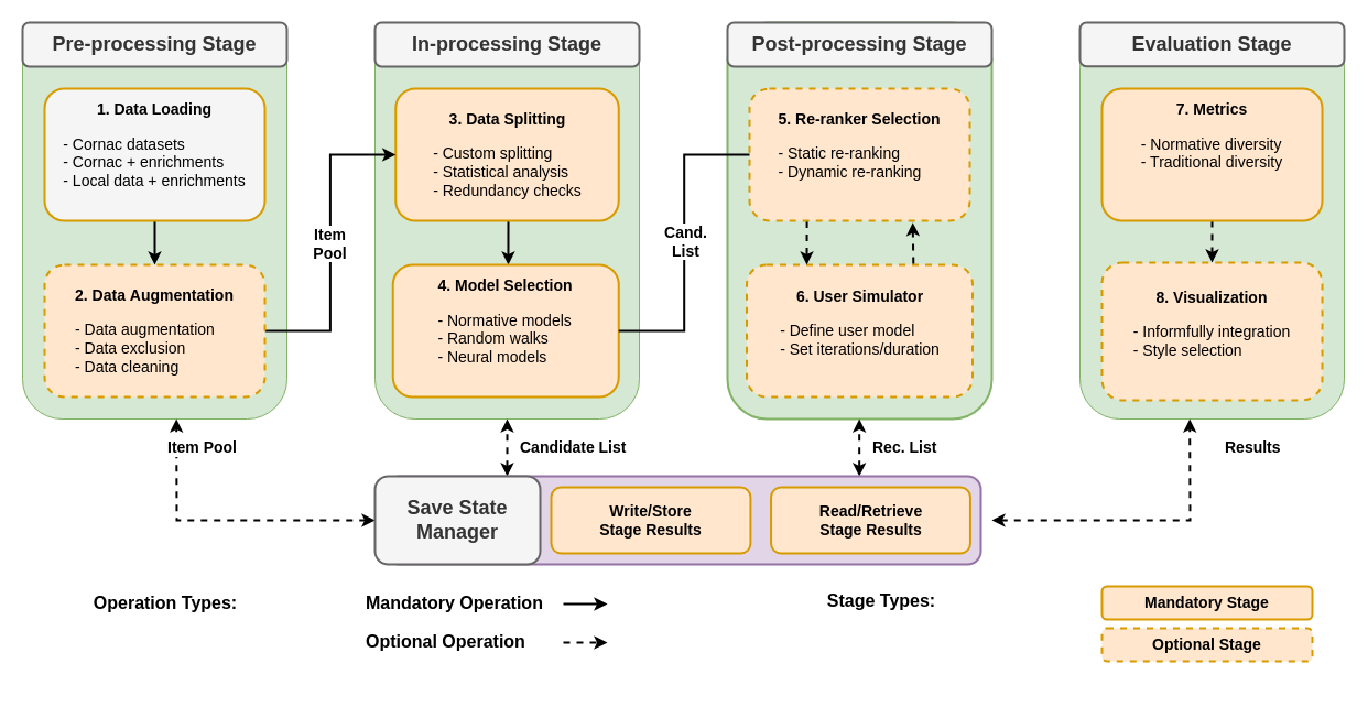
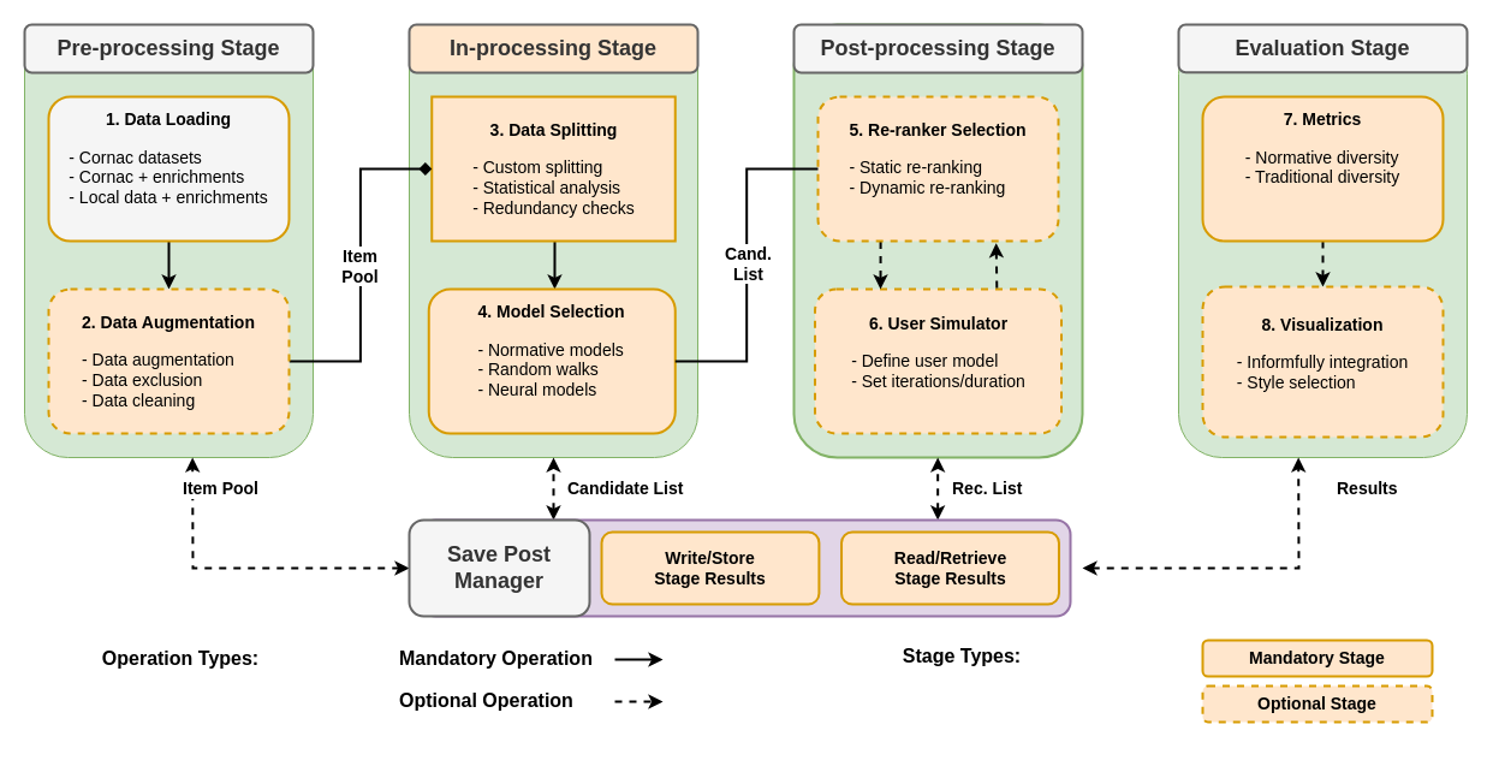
  <mxCell id="0" />
  <mxCell id="1" parent="0" />
  <mxCell id="2" value="" style="group;strokeWidth=2;" parent="1" vertex="1" connectable="0"><mxGeometry x="20" y="20" width="240" height="360" as="geometry" /></mxCell>
  <mxCell id="3" value="" style="rounded=1;whiteSpace=wrap;html=1;fillColor=#d5e8d4;strokeColor=#82b366;" parent="2" vertex="1"><mxGeometry width="240" height="360" as="geometry" /></mxCell>
  <mxCell id="4" value="&lt;b&gt;&lt;font style=&quot;font-size: 18px&quot;&gt;Pre-processing Stage&lt;/font&gt;&lt;/b&gt;" style="rounded=1;whiteSpace=wrap;html=1;fillColor=#f5f5f5;strokeColor=#666666;fontColor=#333333;strokeWidth=2;" parent="2" vertex="1"><mxGeometry width="240" height="40" as="geometry" /></mxCell>
  <mxCell id="5" value="" style="group;strokeWidth=2;" parent="1" vertex="1" connectable="0"><mxGeometry x="980" y="20" width="240" height="362" as="geometry" /></mxCell>
  <mxCell id="6" value="" style="rounded=1;whiteSpace=wrap;html=1;fillColor=#d5e8d4;strokeColor=#82b366;" parent="5" vertex="1"><mxGeometry y="4.96" width="240" height="355.04" as="geometry" /></mxCell>
  <mxCell id="7" value="&lt;b&gt;&lt;font style=&quot;font-size: 18px&quot;&gt;Evaluation Stage&lt;/font&gt;&lt;/b&gt;" style="rounded=1;whiteSpace=wrap;html=1;fillColor=#f5f5f5;strokeColor=#666666;fontColor=#333333;strokeWidth=2;" parent="5" vertex="1"><mxGeometry width="240" height="39.671" as="geometry" /></mxCell>
  <mxCell id="8" value="" style="group;strokeWidth=2;" parent="1" vertex="1" connectable="0"><mxGeometry x="660" y="20" width="240" height="360" as="geometry" /></mxCell>
  <mxCell id="9" value="" style="rounded=1;whiteSpace=wrap;html=1;fillColor=#d5e8d4;strokeColor=#82b366;strokeWidth=2;" parent="8" vertex="1"><mxGeometry width="240" height="360" as="geometry" /></mxCell>
  <mxCell id="10" value="&lt;b&gt;&lt;font style=&quot;font-size: 18px&quot;&gt;Post-processing Stage&lt;/font&gt;&lt;/b&gt;" style="rounded=1;whiteSpace=wrap;html=1;fillColor=#f5f5f5;strokeColor=#666666;fontColor=#333333;strokeWidth=2;" parent="8" vertex="1"><mxGeometry width="240" height="40" as="geometry" /></mxCell>
  <mxCell id="11" value="&lt;b&gt;&lt;font&gt;&lt;font style=&quot;font-size: 14px&quot;&gt;6. User Simulator&lt;/font&gt;&lt;br&gt;&lt;/font&gt;&lt;/b&gt;&lt;b&gt;&lt;div style=&quot;text-align: left&quot;&gt;&lt;b&gt;&lt;br&gt;&lt;/b&gt;&lt;/div&gt;&lt;div style=&quot;text-align: left&quot;&gt;&lt;span style=&quot;background-color: transparent; color: light-dark(rgb(0, 0, 0), rgb(255, 255, 255)); font-weight: normal;&quot;&gt;&lt;font style=&quot;font-size: 14px;&quot;&gt;- Define user model&lt;/font&gt;&lt;/span&gt;&lt;/div&gt;&lt;/b&gt;&lt;div style=&quot;text-align: left&quot;&gt;&lt;font style=&quot;font-size: 14px;&quot;&gt;- Set iterations/duration&lt;/font&gt;&lt;/div&gt;&lt;div style=&quot;text-align: left&quot;&gt;&lt;br&gt;&lt;/div&gt;" style="rounded=1;whiteSpace=wrap;html=1;fillColor=#ffe6cc;strokeColor=#d79b00;dashed=1;strokeWidth=2;" parent="8" vertex="1"><mxGeometry x="17.5" y="220" width="205" height="120" as="geometry" /></mxCell>
  <mxCell id="12" style="edgeStyle=orthogonalEdgeStyle;rounded=0;orthogonalLoop=1;jettySize=auto;html=1;strokeWidth=2;dashed=1;" parent="8" edge="1"><mxGeometry relative="1" as="geometry"><mxPoint x="72.09" y="180.6" as="sourcePoint" /><mxPoint x="72" y="220" as="targetPoint" /></mxGeometry></mxCell>
  <mxCell id="13" style="edgeStyle=orthogonalEdgeStyle;rounded=0;orthogonalLoop=1;jettySize=auto;html=1;entryX=0.741;entryY=1.014;entryDx=0;entryDy=0;strokeWidth=2;dashed=1;entryPerimeter=0;" parent="8" target="23" edge="1"><mxGeometry relative="1" as="geometry"><mxPoint x="168.8" y="219" as="sourcePoint" /><mxPoint x="168.0" y="181.04" as="targetPoint" /></mxGeometry></mxCell>
  <mxCell id="14" value="" style="group;strokeWidth=2;" parent="1" vertex="1" connectable="0"><mxGeometry x="340" y="20" width="240" height="360" as="geometry" /></mxCell>
  <mxCell id="15" value="" style="rounded=1;whiteSpace=wrap;html=1;fillColor=#d5e8d4;strokeColor=#82b366;" parent="14" vertex="1"><mxGeometry width="240" height="360" as="geometry" /></mxCell>
- <mxCell id="16" value="&lt;b&gt;&lt;font style=&quot;font-size: 18px&quot;&gt;In-processing Stage&lt;/font&gt;&lt;/b&gt;" style="rounded=1;whiteSpace=wrap;html=1;fillColor=#f5f5f5;strokeColor=#666666;fontColor=#333333;strokeWidth=2;" parent="14" vertex="1"><mxGeometry width="240" height="40" as="geometry" /></mxCell>
+ <mxCell id="16" value="&lt;b&gt;&lt;font style=&quot;font-size: 18px&quot;&gt;In-processing Stage&lt;/font&gt;&lt;/b&gt;" style="rounded=1;whiteSpace=wrap;html=1;fillColor=#ffe6cc;strokeColor=#666666;fontColor=#333333;strokeWidth=2;" parent="14" vertex="1"><mxGeometry width="240" height="40" as="geometry" /></mxCell>
  <mxCell id="17" style="edgeStyle=orthogonalEdgeStyle;rounded=0;orthogonalLoop=1;jettySize=auto;html=1;exitX=0.5;exitY=1;exitDx=0;exitDy=0;strokeWidth=2;" parent="14" source="18" edge="1"><mxGeometry relative="1" as="geometry"><mxPoint x="120.966" y="220" as="targetPoint" /><Array as="points"><mxPoint x="121" y="180" /></Array></mxGeometry></mxCell>
- <mxCell id="18" value="&lt;b&gt;&lt;font style=&quot;font-size: 14px&quot;&gt;3. Data Splitting&lt;/font&gt;&lt;/b&gt;&lt;br&gt;&lt;br&gt;&lt;div style=&quot;text-align: left;&quot;&gt;&lt;font style=&quot;font-size: 14px;&quot;&gt;- Custom splitting&lt;/font&gt;&lt;/div&gt;&lt;div style=&quot;text-align: left;&quot;&gt;&lt;font style=&quot;font-size: 14px;&quot;&gt;- Statistical analysis&lt;/font&gt;&lt;/div&gt;&lt;div style=&quot;text-align: left&quot;&gt;&lt;div&gt;&lt;font style=&quot;font-size: 14px;&quot;&gt;- Redundancy checks&lt;/font&gt;&lt;/div&gt;&lt;/div&gt;" style="rounded=1;whiteSpace=wrap;html=1;fillColor=#ffe6cc;strokeColor=#d79b00;strokeWidth=2;" parent="14" vertex="1"><mxGeometry x="18.75" y="60" width="202.5" height="120" as="geometry" /></mxCell>
+ <mxCell id="18" value="&lt;b&gt;&lt;font style=&quot;font-size: 14px&quot;&gt;3. Data Splitting&lt;/font&gt;&lt;/b&gt;&lt;br&gt;&lt;br&gt;&lt;div style=&quot;text-align: left;&quot;&gt;&lt;font style=&quot;font-size: 14px;&quot;&gt;- Custom splitting&lt;/font&gt;&lt;/div&gt;&lt;div style=&quot;text-align: left;&quot;&gt;&lt;font style=&quot;font-size: 14px;&quot;&gt;- Statistical analysis&lt;/font&gt;&lt;/div&gt;&lt;div style=&quot;text-align: left&quot;&gt;&lt;div&gt;&lt;font style=&quot;font-size: 14px;&quot;&gt;- Redundancy checks&lt;/font&gt;&lt;/div&gt;&lt;/div&gt;" style="whiteSpace=wrap;html=1;fillColor=#ffe6cc;strokeColor=#d79b00;strokeWidth=2;rounded=0;" parent="14" vertex="1"><mxGeometry x="18.75" y="60" width="202.5" height="120" as="geometry" /></mxCell>
  <mxCell id="19" value="&lt;b&gt;&lt;font&gt;&lt;font style=&quot;font-size: 14px&quot;&gt;4. Model Selection&lt;/font&gt;&lt;br&gt;&lt;/font&gt;&lt;/b&gt;&lt;b&gt;&lt;div style=&quot;text-align: left&quot;&gt;&lt;b&gt;&lt;br&gt;&lt;/b&gt;&lt;/div&gt;&lt;div style=&quot;text-align: left&quot;&gt;&lt;font style=&quot;font-size: 14px;&quot;&gt;&lt;span style=&quot;background-color: transparent; color: light-dark(rgb(0, 0, 0), rgb(255, 255, 255)); font-weight: normal;&quot;&gt;- Normative models&lt;/span&gt;&lt;/font&gt;&lt;/div&gt;&lt;div style=&quot;text-align: left&quot;&gt;&lt;span style=&quot;background-color: transparent; color: light-dark(rgb(0, 0, 0), rgb(255, 255, 255)); font-weight: normal;&quot;&gt;&lt;font style=&quot;font-size: 14px;&quot;&gt;- Random walks&lt;/font&gt;&lt;/span&gt;&lt;/div&gt;&lt;/b&gt;&lt;div style=&quot;text-align: left&quot;&gt;&lt;font style=&quot;font-size: 14px;&quot;&gt;- Neural models&lt;/font&gt;&lt;/div&gt;&lt;div style=&quot;text-align: left&quot;&gt;&lt;font style=&quot;font-size: 14px;&quot;&gt;&lt;br&gt;&lt;/font&gt;&lt;/div&gt;" style="rounded=1;whiteSpace=wrap;html=1;fillColor=#ffe6cc;strokeColor=#d79b00;strokeWidth=2;" parent="14" vertex="1"><mxGeometry x="16.25" y="220" width="205" height="120" as="geometry" /></mxCell>
  <mxCell id="20" style="edgeStyle=orthogonalEdgeStyle;rounded=0;orthogonalLoop=1;jettySize=auto;html=1;exitX=0.5;exitY=1;exitDx=0;exitDy=0;entryX=0.5;entryY=0;entryDx=0;entryDy=0;strokeWidth=2;dashed=1;" parent="1" source="21" target="22" edge="1"><mxGeometry relative="1" as="geometry" /></mxCell>
  <mxCell id="21" value="&lt;font style=&quot;font-weight: bold ; font-size: 14px&quot;&gt;7. Metrics&lt;/font&gt;&lt;br&gt;&lt;br&gt;&lt;div style=&quot;text-align: left&quot;&gt;&lt;span style=&quot;background-color: transparent; color: light-dark(rgb(0, 0, 0), rgb(255, 255, 255));&quot;&gt;&lt;font style=&quot;font-size: 14px;&quot;&gt;- Normative diversity&lt;/font&gt;&lt;/span&gt;&lt;/div&gt;&lt;div style=&quot;text-align: left&quot;&gt;&lt;span style=&quot;font-size: 14px;&quot;&gt;- Traditional diversity&lt;/span&gt;&lt;/div&gt;&lt;div style=&quot;text-align: left&quot;&gt;&lt;span style=&quot;font-size: 14px;&quot;&gt;&lt;br&gt;&lt;/span&gt;&lt;/div&gt;&lt;div style=&quot;text-align: left&quot;&gt;&lt;span style=&quot;font-size: 14px;&quot;&gt;&lt;br&gt;&lt;/span&gt;&lt;/div&gt;" style="rounded=1;whiteSpace=wrap;html=1;fillColor=#ffe6cc;strokeColor=#d79b00;strokeWidth=2;" parent="1" vertex="1"><mxGeometry x="1000" y="80" width="200" height="120" as="geometry" /></mxCell>
  <mxCell id="22" value="&lt;font style=&quot;font-weight: bold ; font-size: 14px&quot;&gt;8. Visualization&lt;/font&gt;&lt;br&gt;&lt;br&gt;&lt;div style=&quot;text-align: left&quot;&gt;&lt;span style=&quot;background-color: transparent; color: light-dark(rgb(0, 0, 0), rgb(255, 255, 255));&quot;&gt;&lt;font style=&quot;font-size: 14px;&quot;&gt;-&amp;nbsp;&lt;/font&gt;&lt;/span&gt;&lt;span style=&quot;font-size: 14px; background-color: transparent; color: light-dark(rgb(0, 0, 0), rgb(255, 255, 255));&quot;&gt;Informfully integration&lt;/span&gt;&lt;/div&gt;&lt;div style=&quot;text-align: left&quot;&gt;&lt;span style=&quot;background-color: transparent; color: light-dark(rgb(0, 0, 0), rgb(255, 255, 255));&quot;&gt;&lt;font style=&quot;font-size: 14px;&quot;&gt;- Style selection&lt;/font&gt;&lt;/span&gt;&lt;/div&gt;&lt;div style=&quot;text-align: left&quot;&gt;&lt;span&gt;&lt;br&gt;&lt;/span&gt;&lt;/div&gt;" style="rounded=1;whiteSpace=wrap;html=1;fillColor=#ffe6cc;strokeColor=#d79b00;strokeWidth=2;dashed=1;" parent="1" vertex="1"><mxGeometry x="1000" y="238" width="200" height="125" as="geometry" /></mxCell>
  <mxCell id="23" value="&lt;b&gt;&lt;font style=&quot;font-size: 14px&quot;&gt;5. Re-ranker Selection&lt;/font&gt;&lt;/b&gt;&lt;br&gt;&lt;br&gt;&lt;div style=&quot;text-align: left;&quot;&gt;&lt;font style=&quot;font-size: 14px;&quot;&gt;&lt;span style=&quot;font-weight: normal; background-color: transparent; color: light-dark(rgb(0, 0, 0), rgb(255, 255, 255));&quot;&gt;-&amp;nbsp;&lt;/span&gt;&lt;span style=&quot;background-color: transparent; color: light-dark(rgb(0, 0, 0), rgb(255, 255, 255));&quot;&gt;Static re-ranking&lt;/span&gt;&lt;/font&gt;&lt;/div&gt;&lt;div style=&quot;text-align: left;&quot;&gt;&lt;span style=&quot;font-weight: normal; background-color: transparent; color: light-dark(rgb(0, 0, 0), rgb(255, 255, 255));&quot;&gt;&lt;font style=&quot;font-size: 14px;&quot;&gt;- Dynamic re-ranking&lt;/font&gt;&lt;/span&gt;&lt;/div&gt;&lt;div style=&quot;text-align: left&quot;&gt;&lt;font style=&quot;font-size: 14px;&quot;&gt;&lt;br&gt;&lt;/font&gt;&lt;/div&gt;" style="rounded=1;whiteSpace=wrap;html=1;fillColor=#ffe6cc;strokeColor=#d79b00;dashed=1;strokeWidth=2;" parent="1" vertex="1"><mxGeometry x="680" y="80" width="200" height="120" as="geometry" /></mxCell>
  <mxCell id="24" style="edgeStyle=orthogonalEdgeStyle;rounded=0;orthogonalLoop=1;jettySize=auto;html=1;exitX=0.5;exitY=1;exitDx=0;exitDy=0;entryX=0.5;entryY=0;entryDx=0;entryDy=0;strokeWidth=2;" parent="1" source="25" target="30" edge="1"><mxGeometry relative="1" as="geometry" /></mxCell>
  <mxCell id="25" value="&lt;font style=&quot;font-size: 14px&quot;&gt;&lt;b&gt;1. Data Loading&lt;/b&gt;&lt;/font&gt;&lt;br&gt;&lt;br&gt;&lt;div style=&quot;text-align: left&quot;&gt;&lt;div&gt;&lt;span style=&quot;background-color: transparent; color: light-dark(rgb(0, 0, 0), rgb(255, 255, 255));&quot;&gt;&lt;font style=&quot;font-size: 14px;&quot;&gt;- Cornac datasets&lt;/font&gt;&lt;/span&gt;&lt;/div&gt;&lt;div&gt;&lt;font style=&quot;font-size: 14px;&quot;&gt;- Cornac + enrichments&lt;/font&gt;&lt;/div&gt;&lt;div&gt;&lt;font style=&quot;font-size: 14px;&quot;&gt;- Local data + enrichments&lt;/font&gt;&lt;/div&gt;&lt;div&gt;&lt;font style=&quot;font-size: 14px;&quot;&gt;&lt;br&gt;&lt;/font&gt;&lt;/div&gt;&lt;/div&gt;" style="rounded=1;whiteSpace=wrap;html=1;fillColor=#f5f5f5;strokeColor=#d79b00;strokeWidth=2;" parent="1" vertex="1"><mxGeometry x="40" y="80" width="200" height="120" as="geometry" /></mxCell>
- <mxCell id="26" style="edgeStyle=orthogonalEdgeStyle;rounded=0;orthogonalLoop=1;jettySize=auto;html=1;exitX=1;exitY=0.5;exitDx=0;exitDy=0;entryX=0;entryY=0.5;entryDx=0;entryDy=0;strokeWidth=2;" parent="1" source="30" target="18" edge="1"><mxGeometry relative="1" as="geometry" /></mxCell>
+ <mxCell id="26" style="edgeStyle=orthogonalEdgeStyle;rounded=0;orthogonalLoop=1;jettySize=auto;html=1;exitX=1;exitY=0.5;exitDx=0;exitDy=0;entryX=0;entryY=0.5;entryDx=0;entryDy=0;strokeWidth=2;endArrow=diamond;" parent="1" source="30" target="18" edge="1"><mxGeometry relative="1" as="geometry" /></mxCell>
  <mxCell id="27" value="&lt;font style=&quot;font-size: 14px;&quot;&gt;&lt;b&gt;Item&lt;br&gt;Pool&lt;/b&gt;&lt;/font&gt;" style="edgeLabel;html=1;align=center;verticalAlign=middle;resizable=0;points=[];" parent="26" vertex="1" connectable="0"><mxGeometry x="0.0" y="1" relative="1" as="geometry"><mxPoint as="offset" /></mxGeometry></mxCell>
  <mxCell id="28" style="edgeStyle=orthogonalEdgeStyle;rounded=0;orthogonalLoop=1;jettySize=auto;html=1;exitX=1;exitY=0.5;exitDx=0;exitDy=0;entryX=0;entryY=0.5;entryDx=0;entryDy=0;strokeWidth=2;endArrow=none;" parent="1" source="19" target="23" edge="1"><mxGeometry relative="1" as="geometry"><mxPoint x="570" y="300" as="sourcePoint" /></mxGeometry></mxCell>
  <mxCell id="29" value="&lt;div&gt;Cand.&lt;br&gt;List&lt;/div&gt;" style="edgeLabel;html=1;align=center;verticalAlign=middle;resizable=0;points=[];fontSize=14;fontStyle=1" parent="28" vertex="1" connectable="0"><mxGeometry x="0.026" relative="1" as="geometry"><mxPoint x="1" y="2" as="offset" /></mxGeometry></mxCell>
  <mxCell id="30" value="&lt;span style=&quot;font-weight: bold ; font-size: 14px&quot;&gt;2. Data&amp;nbsp;&lt;/span&gt;&lt;span style=&quot;font-weight: bold ; font-size: 14px&quot;&gt;Augmentation&lt;/span&gt;&lt;br&gt;&lt;div style=&quot;text-align: left&quot;&gt;&lt;b&gt;&lt;br&gt;&lt;/b&gt;&lt;/div&gt;&lt;div style=&quot;text-align: left;&quot;&gt;&lt;div style=&quot;&quot;&gt;&lt;span style=&quot;font-size: 14px; background-color: transparent; color: light-dark(rgb(0, 0, 0), rgb(255, 255, 255));&quot;&gt;- Data augmentation&lt;/span&gt;&lt;/div&gt;&lt;div style=&quot;&quot;&gt;&lt;font style=&quot;font-size: 14px;&quot;&gt;- Data exclusion&lt;/font&gt;&lt;/div&gt;&lt;div style=&quot;&quot;&gt;&lt;font style=&quot;font-size: 14px;&quot;&gt;- Data cleaning&lt;/font&gt;&lt;/div&gt;&lt;/div&gt;" style="rounded=1;whiteSpace=wrap;html=1;fillColor=#ffe6cc;strokeColor=#d79b00;strokeWidth=2;dashed=1;" parent="1" vertex="1"><mxGeometry x="40" y="240" width="200" height="120" as="geometry" /></mxCell>
  <mxCell id="31" value="" style="endArrow=classic;startArrow=classic;html=1;rounded=0;entryX=0.5;entryY=1;entryDx=0;entryDy=0;strokeWidth=2;dashed=1;" parent="1" target="15" edge="1"><mxGeometry width="50" height="50" relative="1" as="geometry"><mxPoint x="460" y="432" as="sourcePoint" /><mxPoint x="360" y="632" as="targetPoint" /></mxGeometry></mxCell>
  <mxCell id="32" value="" style="endArrow=classic;startArrow=classic;html=1;rounded=0;entryX=0.5;entryY=1;entryDx=0;entryDy=0;strokeWidth=2;dashed=1;" parent="1" edge="1"><mxGeometry width="50" height="50" relative="1" as="geometry"><mxPoint x="779.67" y="432" as="sourcePoint" /><mxPoint x="779.67" y="380" as="targetPoint" /></mxGeometry></mxCell>
  <mxCell id="33" value="" style="endArrow=classic;startArrow=classic;html=1;rounded=0;entryX=0.5;entryY=1;entryDx=0;entryDy=0;strokeWidth=2;dashed=1;exitX=1;exitY=0.5;exitDx=0;exitDy=0;" parent="1" edge="1"><mxGeometry width="50" height="50" relative="1" as="geometry"><mxPoint x="900" y="472" as="sourcePoint" /><mxPoint x="1079.67" y="380" as="targetPoint" /><Array as="points"><mxPoint x="1080" y="472" /></Array></mxGeometry></mxCell>
  <mxCell id="34" value="" style="endArrow=classic;startArrow=classic;html=1;rounded=0;entryX=0.5;entryY=1;entryDx=0;entryDy=0;strokeWidth=2;dashed=1;exitX=0;exitY=0.5;exitDx=0;exitDy=0;" parent="1" source="37" edge="1"><mxGeometry width="50" height="50" relative="1" as="geometry"><mxPoint x="159.67" y="432" as="sourcePoint" /><mxPoint x="159.67" y="380" as="targetPoint" /><Array as="points"><mxPoint x="160" y="472" /></Array></mxGeometry></mxCell>
  <mxCell id="35" value="&lt;font style=&quot;font-size: 14px;&quot;&gt;&lt;b&gt;Item Pool&lt;/b&gt;&lt;/font&gt;" style="edgeLabel;html=1;align=left;verticalAlign=middle;resizable=0;points=[];" parent="34" vertex="1" connectable="0"><mxGeometry x="0.779" y="1" relative="1" as="geometry"><mxPoint x="-9" y="-5" as="offset" /></mxGeometry></mxCell>
  <mxCell id="36" value="" style="rounded=1;whiteSpace=wrap;html=1;fillColor=#e1d5e7;strokeColor=#9673a6;strokeWidth=2;" parent="1" vertex="1"><mxGeometry x="350" y="432" width="540" height="80" as="geometry" /></mxCell>
- <mxCell id="37" value="&lt;font style=&quot;font-size: 18px;&quot;&gt;&lt;b&gt;Save State&lt;br&gt;&lt;/b&gt;&lt;/font&gt;&lt;b style=&quot;font-size: 18px; background-color: transparent; color: light-dark(rgb(51, 51, 51), rgb(193, 193, 193));&quot;&gt;Manager&lt;/b&gt;" style="rounded=1;whiteSpace=wrap;html=1;fillColor=#f5f5f5;fontColor=#333333;strokeColor=#666666;strokeWidth=2;" parent="1" vertex="1"><mxGeometry x="340" y="432" width="150" height="80" as="geometry" /></mxCell>
+ <mxCell id="37" value="&lt;font style=&quot;font-size: 18px;&quot;&gt;&lt;b&gt;Save Post&lt;br&gt;&lt;/b&gt;&lt;/font&gt;&lt;b style=&quot;font-size: 18px; background-color: transparent; color: light-dark(rgb(51, 51, 51), rgb(193, 193, 193));&quot;&gt;Manager&lt;/b&gt;" style="rounded=1;whiteSpace=wrap;html=1;fillColor=#f5f5f5;fontColor=#333333;strokeColor=#666666;strokeWidth=2;" parent="1" vertex="1"><mxGeometry x="340" y="432" width="150" height="80" as="geometry" /></mxCell>
  <mxCell id="38" value="&lt;font style=&quot;font-size: 14px;&quot;&gt;&lt;b&gt;Write/Store&lt;br&gt;Stage Results&lt;/b&gt;&lt;/font&gt;" style="rounded=1;whiteSpace=wrap;html=1;fillColor=#ffe6cc;strokeColor=#d79b00;strokeWidth=2;" parent="1" vertex="1"><mxGeometry x="500" y="442" width="180.91" height="60" as="geometry" /></mxCell>
  <mxCell id="39" value="&lt;font style=&quot;font-size: 14px;&quot;&gt;&lt;b&gt;Read/Retrieve&lt;br&gt;Stage Results&lt;/b&gt;&lt;/font&gt;" style="rounded=1;whiteSpace=wrap;html=1;fillColor=#ffe6cc;strokeColor=#d79b00;strokeWidth=2;" parent="1" vertex="1"><mxGeometry x="699.54" y="442" width="180.91" height="60" as="geometry" /></mxCell>
  <mxCell id="40" value="" style="group" parent="1" vertex="1" connectable="0"><mxGeometry x="340" y="530" width="821" height="90" as="geometry" /></mxCell>
  <mxCell id="41" value="&lt;div style=&quot;text-align: left&quot;&gt;&lt;span style=&quot;font-size: 14px;&quot;&gt;&lt;b&gt;Mandatory Stage&lt;/b&gt;&lt;/span&gt;&lt;/div&gt;" style="rounded=1;whiteSpace=wrap;html=1;fillColor=#ffe6cc;strokeColor=#d79b00;strokeWidth=2;" parent="40" vertex="1"><mxGeometry x="660" y="2" width="191" height="30" as="geometry" /></mxCell>
  <mxCell id="42" value="Stage Types:" style="text;html=1;align=center;verticalAlign=middle;whiteSpace=wrap;rounded=0;fontStyle=1;fontSize=16;" parent="40" vertex="1"><mxGeometry x="390" width="140" height="30" as="geometry" /></mxCell>
  <mxCell id="43" value="" style="endArrow=classic;html=1;rounded=0;strokeWidth=2;" parent="40" edge="1"><mxGeometry width="50" height="50" relative="1" as="geometry"><mxPoint x="171" y="18" as="sourcePoint" /><mxPoint x="211" y="18" as="targetPoint" /></mxGeometry></mxCell>
  <mxCell id="44" value="&lt;font style=&quot;font-size: 16px;&quot;&gt;&lt;b style=&quot;&quot;&gt;Mandatory Operation&lt;/b&gt;&lt;/font&gt;" style="text;html=1;align=left;verticalAlign=middle;whiteSpace=wrap;rounded=0;" parent="40" vertex="1"><mxGeometry x="-10" y="2" width="170" height="30" as="geometry" /></mxCell>
  <mxCell id="45" value="" style="group;fontSize=14;" parent="40" vertex="1" connectable="0"><mxGeometry x="20" y="37" width="181" height="30" as="geometry" /></mxCell>
  <mxCell id="46" value="" style="endArrow=classic;html=1;rounded=0;strokeWidth=2;dashed=1;" parent="45" edge="1"><mxGeometry width="50" height="50" relative="1" as="geometry"><mxPoint x="151" y="16" as="sourcePoint" /><mxPoint x="191" y="16" as="targetPoint" /></mxGeometry></mxCell>
  <mxCell id="47" value="&lt;font style=&quot;font-size: 16px;&quot;&gt;&lt;b style=&quot;&quot;&gt;Optional Operation&lt;/b&gt;&lt;/font&gt;" style="text;html=1;align=left;verticalAlign=middle;whiteSpace=wrap;rounded=0;" parent="45" vertex="1"><mxGeometry x="-30" width="170" height="30" as="geometry" /></mxCell>
  <mxCell id="48" value="&lt;span style=&quot;font-size: 14px;&quot;&gt;&lt;b&gt;Optional Stage&lt;/b&gt;&lt;/span&gt;" style="rounded=1;whiteSpace=wrap;html=1;fillColor=#ffe6cc;strokeColor=#d79b00;strokeWidth=2;dashed=1;" parent="40" vertex="1"><mxGeometry x="660" y="40" width="191" height="30" as="geometry" /></mxCell>
  <mxCell id="49" value="Operation Types:" style="text;html=1;align=center;verticalAlign=middle;whiteSpace=wrap;rounded=0;fontStyle=1;fontSize=16;" parent="1" vertex="1"><mxGeometry x="80" y="532" width="140" height="30" as="geometry" /></mxCell>
  <mxCell id="50" value="&lt;font style=&quot;font-size: 14px;&quot;&gt;&lt;b&gt;Candidate List&lt;/b&gt;&lt;/font&gt;" style="edgeLabel;html=1;align=left;verticalAlign=middle;resizable=0;points=[];" parent="1" vertex="1" connectable="0"><mxGeometry x="469.998" y="405.004" as="geometry" /></mxCell>
  <mxCell id="51" value="&lt;font style=&quot;font-size: 14px;&quot;&gt;&lt;b&gt;Rec. List&lt;/b&gt;&lt;/font&gt;" style="edgeLabel;html=1;align=left;verticalAlign=middle;resizable=0;points=[];" parent="1" vertex="1" connectable="0"><mxGeometry x="789.998" y="405.004" as="geometry" /></mxCell>
  <mxCell id="52" value="&lt;font style=&quot;font-size: 14px;&quot;&gt;&lt;b&gt;Results&lt;/b&gt;&lt;/font&gt;" style="edgeLabel;html=1;align=left;verticalAlign=middle;resizable=0;points=[];" parent="1" vertex="1" connectable="0"><mxGeometry x="1109.998" y="405.004" as="geometry" /></mxCell>
